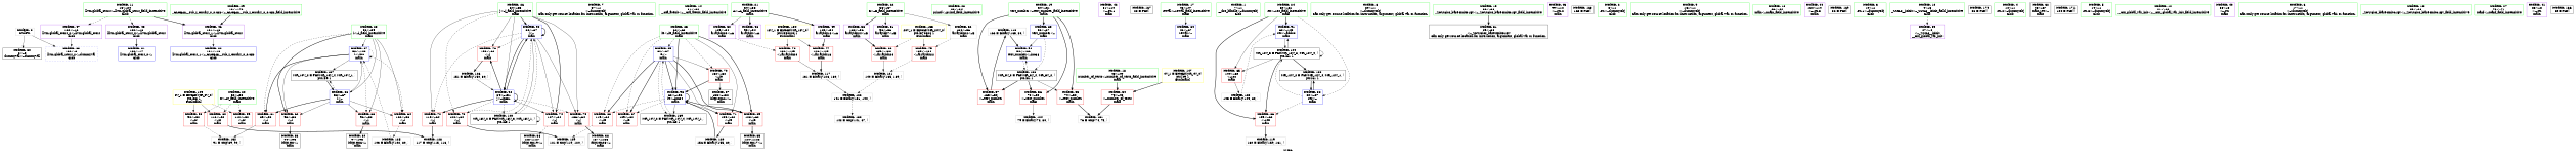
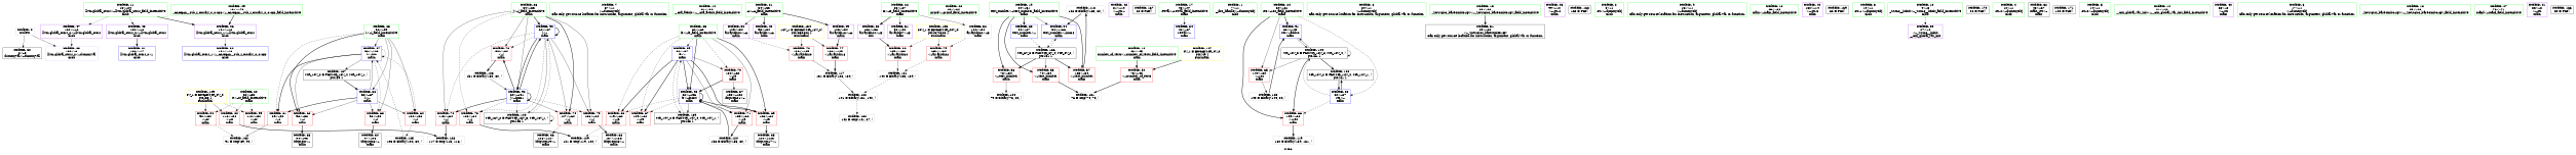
  digraph {
    label=SVFG
    node [color=green shape=record]
    edge [style=bold]
    n1 [color=grey label="{NodeID: 0\nNullPtr}"]
    n2 [color=black label="{NodeID: 30\n2\<--3\ndummyVal\<--dummyVal\n}"]
    n3 [color=blue label="{NodeID: 83\n182\<--3\nllvm.global_ctors_2\<--dummyVal\nGlob }" style=dotted]
    n4 [color=blue label="{NodeID: 90\n64\<--67\nj\<--\nmain\n}"]
    n5 [color=red label="{NodeID: 72\n115\<--64\n\<--j\nmain\n}"]
    n6 [color=red label="{NodeID: 73\n120\<--64\n\<--j\nmain\n}"]
    n7 [color=red label="{NodeID: 74\n127\<--64\n\<--j\nmain\n}"]
    n8 [color=red label="{NodeID: 75\n136\<--64\n\<--j\nmain\n}"]
    n9 [color=red label="{NodeID: 76\n150\<--64\n\<--j\nmain\n}"]
    n10 [color=blue label="{NodeID: 92\n64\<--151\nj\<--inc31\nmain\n}"]
    n11 [color=black label="{NodeID: 140\nMR_16V_2 = PHI(MR_16V_3, MR_16V_1, )\npts\{65 \}\n}"]
    n12 [color=grey label="{NodeID: 128\n117 = cmp(115, 116, )\n}"]
    n13 [color=grey label="{NodeID: 129\n121 = cmp(119, 120, )\n}"]
    n14 [color=black label="{NodeID: 36\n128\<--127\nidxprom19\<--\nmain\n}"]
    n15 [color=black label="{NodeID: 38\n137\<--136\nidxprom23\<--\nmain\n}"]
    n16 [color=grey label="{NodeID: 126\n151 = Binary(150, 80, )\n}"]
    n17 [label="{NodeID: 7\n67\<--1\n\<--dummyObj\nCan only get source location for instruction, argument, global var or function.}"]
    n18 [label="{NodeID: 14\n31\<--32\n__cxa_atexit\<--__cxa_atexit_field_insensitive\n}"]
    n19 [label="{NodeID: 21\n54\<--55\nA\<--A_field_insensitive\nmain\n}"]
    n20 [color=purple label="{NodeID: 48\n95\<--54\narrayidx\<--A\nmain\n}"]
    n21 [color=purple label="{NodeID: 49\n125\<--54\narrayidx18\<--A\nmain\n}"]
    n22 [color=purple label="{NodeID: 50\n129\<--54\narrayidx20\<--A\nmain\n}"]
    n23 [color=red label="{NodeID: 77\n126\<--125\n\<--arrayidx18\nmain\n}"]
    n24 [color=red label="{NodeID: 78\n130\<--129\n\<--arrayidx20\nmain\n}"]
    n25 [color=grey label="{NodeID: 117\n131 = Binary(126, 130, )\n}"]
    n26 [label="{NodeID: 28\n83\<--84\nprintf\<--printf_field_insensitive\n}"]
    n27 [color=grey label="{NodeID: 118\n166 = Binary(165, 80, )\n}"]
    n28 [color=blue label="{NodeID: 94\n50\<--166\ntest_number\<--inc38\nmain\n}"]
    n29 [color=black label="{NodeID: 136\nMR_6V_3 = PHI(MR_6V_4, MR_6V_2, )\npts\{51 \}\n}"]
    n30 [color=red label="{NodeID: 56\n78\<--50\n\<--test_number\nmain\n}"]
    n31 [color=red label="{NodeID: 57\n165\<--50\n\<--test_number\nmain\n}"]
    n32 [color=red label="{NodeID: 55\n74\<--50\n\<--test_number\nmain\n}"]
    n33 [color=black label="{NodeID: 35\n124\<--123\nidxprom17\<--\nmain\n}"]
    n34 [color=grey label="{NodeID: 125\n103 = Binary(102, 80, )\n}"]
    n35 [color=blue label="{NodeID: 87\n58\<--103\ni\<--inc\nmain\n}"]
    n36 [color=red label="{NodeID: 63\n96\<--58\n\<--i\nmain\n}"]
    n37 [color=red label="{NodeID: 64\n102\<--58\n\<--i\nmain\n}"]
    n38 [color=red label="{NodeID: 61\n89\<--58\n\<--i\nmain\n}"]
    n39 [color=red label="{NodeID: 62\n93\<--58\n\<--i\nmain\n}"]
    n40 [color=black label="{NodeID: 137\nMR_10V_2 = PHI(MR_10V_4, MR_10V_1, )\npts\{59 \}\n}"]
    n41 [color=black label="{NodeID: 34\n97\<--96\nidxprom6\<--\nmain\n}"]
    n42 [color=grey label="{NodeID: 132\n91 = cmp(89, 90, )\n}"]
    n43 [color=black label="{NodeID: 33\n94\<--93\nidxprom\<--\nmain\n}"]
    n44 [color=blue label="{NodeID: 86\n58\<--67\ni\<--\nmain\n}"]
    n45 [color=purple label="{NodeID: 42\n81\<--10\n\<--.str.1\nmain\n}"]
    n46 [color=grey label="{NodeID: 122\n141 = Binary(131, 140, )\n}"]
    n47 [color=black label="{NodeID: 139\nMR_14V_2 = PHI(MR_14V_4, MR_14V_1, )\npts\{63 \}\n}"]
    n48 [color=blue label="{NodeID: 89\n62\<--67\ni9\<--\nmain\n}"]
    n49 [color=red label="{NodeID: 70\n132\<--62\n\<--i9\nmain\n}"]
    n50 [color=red label="{NodeID: 71\n155\<--62\n\<--i9\nmain\n}"]
    n51 [color=blue label="{NodeID: 93\n62\<--156\ni9\<--inc34\nmain\n}"]
    n52 [color=red label="{NodeID: 67\n109\<--62\n\<--i9\nmain\n}"]
    n53 [color=red label="{NodeID: 68\n119\<--62\n\<--i9\nmain\n}"]
    n54 [color=red label="{NodeID: 69\n123\<--62\n\<--i9\nmain\n}"]
    n55 [color=black label="{NodeID: 37\n133\<--132\nidxprom21\<--\nmain\n}"]
    n56 [color=grey label="{NodeID: 120\n156 = Binary(155, 80, )\n}"]
    n57 [color=grey label="{NodeID: 124\n79 = Binary(78, 80, )\n}"]
    n58 [color=grey label="{NodeID: 130\n142 = cmp(141, 67, )\n}"]
    n59 [color=black label="{NodeID: 167\n28 = PHI()\n}"]
    n60 [color=blue label="{NodeID: 84\n46\<--67\nretval\<--\nmain\n}"]
    n61 [label="{NodeID: 1\n7\<--1\n__dso_handle\<--dummyObj\nGlob }"]
    n62 [color=blue label="{NodeID: 91\n60\<--145\nres\<--add28\nmain\n}"]
    n63 [color=black label="{NodeID: 144\nMR_12V_5 = PHI(MR_12V_8, MR_12V_4, )\npts\{61 \}\n}"]
    n64 [color=red label="{NodeID: 65\n144\<--60\n\<--res\nmain\n}"]
    n65 [color=red label="{NodeID: 66\n159\<--60\n\<--res\nmain\n}"]
    n66 [color=black label="{NodeID: 138\nMR_12V_2 = PHI(MR_12V_4, MR_12V_1, )\npts\{61 \}\n}"]
    n67 [color=grey label="{NodeID: 123\n145 = Binary(144, 80, )\n}"]
    n68 [color=grey label="{NodeID: 119\n160 = Binary(159, 161, )\n}"]
    n69 [color=blue label="{NodeID: 88\n60\<--67\nres\<--\nmain\n}"]
    n70 [label="{NodeID: 8\n80\<--1\n\<--dummyObj\nCan only get source location for instruction, argument, global var or function.}"]
    n71 [label="{NodeID: 15\n30\<--36\n_ZNSt8ios_base4InitD1Ev\<--_ZNSt8ios_base4InitD1Ev_field_insensitive\n}"]
    n72 [color=black label="{NodeID: 31\n29\<--30\n\<--_ZNSt8ios_base4InitD1Ev\nCan only get source location for instruction, argument, global var or function.}"]
    n73 [label="{NodeID: 22\n56\<--57\nB\<--B_field_insensitive\nmain\n}"]
    n74 [color=purple label="{NodeID: 51\n98\<--56\narrayidx7\<--B\nmain\n}"]
    n75 [color=grey label="{NodeID: 52\n134\<--56\narrayidx22\<--B\nmain\n}"]
-   n76 [color=purple label="{NodeID: 53\n138\<--56\narrayidx24\<--B\nmain\n}"]
+   n76 [color=purple label="{NodeID: 53\n138\<--56\narrayidx24\<--B\ndso\n}"]
    n77 [color=red label="{NodeID: 79\n135\<--134\n\<--arrayidx22\nmain\n}"]
    n78 [color=red label="{NodeID: 80\n139\<--138\n\<--arrayidx24\nmain\n}"]
    n79 [color=grey label="{NodeID: 121\n140 = Binary(135, 139, )\n}"]
    n80 [label="{NodeID: 29\n18\<--176\n_GLOBAL__sub_I_Onufry_0_0.cpp\<--_GLOBAL__sub_I_Onufry_0_0.cpp_field_insensitive\n}"]
    n81 [color=purple label="{NodeID: 46\n181\<--16\nllvm.global_ctors_1\<--llvm.global_ctors\nGlob }"]
    n82 [color=blue label="{NodeID: 82\n181\<--18\nllvm.global_ctors_1\<--_GLOBAL__sub_I_Onufry_0_0.cpp\nGlob }"]
    n83 [color=purple label="{NodeID: 43\n99\<--12\n\<--.str.2\nmain\n}"]
    n84 [color=yellow label="{NodeID: 147\n4V_1 = ENCHI(MR_4V_0)\npts\{49 \}\nFun[main]}" style=double]
    n85 [color=red label="{NodeID: 54\n75\<--48\n\<--number_of_tests\nmain\n}"]
    n86 [color=grey label="{NodeID: 131\n76 = cmp(74, 75, )\n}"]
    n87 [color=yellow label="{NodeID: 154\n18V_1 = ENCHI(MR_18V_0)\npts\{550000 \}\nFun[main]}" style=double]
    n88 [color=black label="{NodeID: 168\n163 = PHI()\n}"]
    n89 [color=blue label="{NodeID: 85\n50\<--67\ntest_number\<--\nmain\n}"]
    n90 [label="{NodeID: 2\n8\<--1\n.str\<--dummyObj\nGlob }"]
    n91 [label="{NodeID: 9\n161\<--1\n\<--dummyObj\nCan only get source location for instruction, argument, global var or function.}"]
    n92 [label="{NodeID: 16\n43\<--44\nmain\<--main_field_insensitive\n}"]
    n93 [label="{NodeID: 23\n58\<--59\ni\<--i_field_insensitive\nmain\n}"]
    n94 [color=purple label="{NodeID: 44\n162\<--14\n\<--.str.3\nmain\n}"]
    n95 [color=red label="{NodeID: 58\n90\<--52\n\<--N\nmain\n}"]
    n96 [color=yellow label="{NodeID: 155\n20V_1 = ENCHI(MR_20V_0)\npts\{570000 \}\nFun[main]}" style=double]
    n97 [color=black label="{NodeID: 169\n82 = PHI()\n}"]
    n98 [label="{NodeID: 3\n10\<--1\n.str.1\<--dummyObj\nGlob }"]
    n99 [label="{NodeID: 10\n4\<--6\n_ZStL8__ioinit\<--_ZStL8__ioinit_field_insensitive\nGlob }"]
    n100 [color=purple label="{NodeID: 39\n27\<--4\n\<--_ZStL8__ioinit\n__cxx_global_var_init\n}"]
    n101 [label="{NodeID: 17\n46\<--47\nretval\<--retval_field_insensitive\nmain\n}"]
    n102 [label="{NodeID: 24\n60\<--61\nres\<--res_field_insensitive\nmain\n}"]
    n103 [color=purple label="{NodeID: 45\n180\<--16\nllvm.global_ctors_0\<--llvm.global_ctors\nGlob }"]
    n104 [color=blue label="{NodeID: 81\n180\<--17\nllvm.global_ctors_0\<--\nGlob }"]
    n105 [color=red label="{NodeID: 59\n110\<--52\n\<--N\nmain\n}"]
    n106 [color=yellow label="{NodeID: 149\n8V_1 = ENCHI(MR_8V_0)\npts\{53 \}\nFun[main]}" style=double]
    n107 [color=red label="{NodeID: 60\n116\<--52\n\<--N\nmain\n}"]
    n108 [color=black label="{NodeID: 170\n86 = PHI()\n}"]
    n109 [label="{NodeID: 4\n12\<--1\n.str.2\<--dummyObj\nGlob }"]
    n110 [label="{NodeID: 11\n16\<--20\nllvm.global_ctors\<--llvm.global_ctors_field_insensitive\nGlob }"]
    n111 [color=purple label="{NodeID: 47\n182\<--16\nllvm.global_ctors_2\<--llvm.global_ctors\nGlob }"]
    n112 [label="{NodeID: 18\n48\<--49\nnumber_of_tests\<--number_of_tests_field_insensitive\nmain\n}"]
    n113 [label="{NodeID: 25\n62\<--63\ni9\<--i9_field_insensitive\nmain\n}"]
    n114 [color=black label="{NodeID: 32\n45\<--67\nmain_ret\<--\nmain\n}"]
    n115 [color=black label="{NodeID: 171\n100 = PHI()\n}"]
    n116 [label="{NodeID: 5\n14\<--1\n.str.3\<--dummyObj\nGlob }"]
    n117 [label="{NodeID: 12\n21\<--22\n__cxx_global_var_init\<--__cxx_global_var_init_field_insensitive\n}"]
    n118 [label="{NodeID: 19\n50\<--51\ntest_number\<--test_number_field_insensitive\nmain\n}"]
    n119 [label="{NodeID: 26\n64\<--65\nj\<--j_field_insensitive\nmain\n}"]
    n120 [color=purple label="{NodeID: 40\n68\<--8\n\<--.str\nmain\n}"]
    n121 [label="{NodeID: 6\n17\<--1\n\<--dummyObj\nCan only get source location for instruction, argument, global var or function.}"]
    n122 [label="{NodeID: 13\n25\<--26\n_ZNSt8ios_base4InitC1Ev\<--_ZNSt8ios_base4InitC1Ev_field_insensitive\n}"]
    n123 [label="{NodeID: 20\n52\<--53\nN\<--N_field_insensitive\nmain\n}"]
    n124 [label="{NodeID: 27\n70\<--71\nscanf\<--scanf_field_insensitive\n}"]
    n125 [color=purple label="{NodeID: 41\n85\<--8\n\<--.str\nmain\n}"]
    n126 [color=black label="{NodeID: 166\n69 = PHI()\n}"]
    n1 -> n2 [style=solid]
    n1 -> n3 [style=solid]
    n4 -> n4
    n4 -> n5 [style=dashed]
-   n6 -> n4 [style=dashed]
+   n4 -> n6 [style=dashed]
    n4 -> n7 [style=solid]
    n4 -> n8 [style=solid]
    n4 -> n9 [style=dashed]
    n4 -> n10
    n4 -> n11 [style=solid]
    n5 -> n12
    n6 -> n13
    n7 -> n14 [style=dashed]
    n8 -> n15
    n9 -> n16
    n10 -> n4
    n10 -> n5
    n10 -> n6 [style=dashed]
    n10 -> n7 [style=solid]
    n10 -> n8 [style=dashed]
    n10 -> n9
    n10 -> n10
    n10 -> n11 [style=dashed]
    n11 -> n4 [style=dashed]
    n11 -> n11 [style=solid]
    n16 -> n10 [style=solid]
    n19 -> n20
    n19 -> n21
    n19 -> n22 [style=solid]
    n21 -> n23
    n22 -> n24 [style=dashed]
    n23 -> n25
    n24 -> n25 [style=solid]
    n25 -> n46 [style=solid]
    n27 -> n28
    n28 -> n29 [style=dashed]
    n29 -> n28 [style=dashed]
    n29 -> n30
    n29 -> n31
    n29 -> n32 [style=solid]
    n30 -> n57 [style=solid]
    n31 -> n27
    n32 -> n86
    n34 -> n35 [style=dashed]
    n35 -> n35 [style=dashed]
    n35 -> n36 [style=dashed]
    n35 -> n37 [style=dashed]
    n35 -> n38
    n35 -> n39 [style=solid]
    n35 -> n40 [style=solid]
    n36 -> n41
    n37 -> n34 [style=dashed]
    n38 -> n42 [style=solid]
    n39 -> n43
    n40 -> n44
    n44 -> n35 [style=solid]
    n44 -> n36 [style=solid]
    n44 -> n37 [style=solid]
    n44 -> n38
    n44 -> n39 [style=solid]
-   n44 -> n40 [style=dashed]
    n46 -> n58 [style=dashed]
    n47 -> n48 [style=dashed]
    n48 -> n47 [style=dashed]
    n48 -> n49 [style=solid]
    n48 -> n50 [style=solid]
    n48 -> n51
    n48 -> n52
    n48 -> n53
    n48 -> n54
    n49 -> n51
    n49 -> n55 [style=solid]
    n50 -> n56
    n51 -> n47 [style=solid]
    n51 -> n50 [style=solid]
    n51 -> n51
    n51 -> n52 [style=dashed]
    n51 -> n53 [style=dashed]
    n51 -> n54
    n53 -> n13 [style=dashed]
    n54 -> n33
    n56 -> n51
    n62 -> n63 [style=solid]
    n63 -> n62 [style=solid]
    n63 -> n63 [style=solid]
    n63 -> n64 [style=solid]
    n63 -> n65
    n63 -> n66
    n64 -> n67 [style=solid]
    n65 -> n68
    n66 -> n69
-   n67 -> n62 [style=dashed]
+   n67 -> n62
    n69 -> n63 [style=dashed]
    n69 -> n65 [style=dashed]
    n69 -> n66
    n71 -> n72
    n73 -> n74 [style=solid]
    n73 -> n75 [style=solid]
    n73 -> n76
    n75 -> n77 [style=dashed]
    n76 -> n78
    n77 -> n79 [style=dashed]
    n78 -> n79 [style=solid]
    n79 -> n46 [style=dashed]
    n80 -> n81
    n81 -> n82 [style=solid]
    n84 -> n85
    n85 -> n86
    n87 -> n23 [style=solid]
    n87 -> n24 [style=solid]
    n89 -> n29 [style=dashed]
    n93 -> n35 [style=solid]
    n93 -> n36 [style=solid]
    n93 -> n37 [style=solid]
    n93 -> n38 [style=dashed]
    n93 -> n39
    n93 -> n44 [style=solid]
    n95 -> n42 [style=dashed]
    n96 -> n77 [style=solid]
    n96 -> n78 [style=dashed]
    n99 -> n100 [style=dashed]
    n101 -> n60 [style=solid]
    n102 -> n62
    n102 -> n64 [style=solid]
    n102 -> n65
    n102 -> n69 [style=dashed]
    n103 -> n104
    n106 -> n95 [style=solid]
    n106 -> n105 [style=dashed]
    n106 -> n107 [style=solid]
    n107 -> n12
    n110 -> n81
    n110 -> n103 [style=dashed]
    n110 -> n111 [style=dashed]
    n111 -> n3 [style=solid]
    n112 -> n85
    n113 -> n48 [style=dashed]
    n113 -> n49 [style=dashed]
    n113 -> n50 [style=solid]
    n113 -> n51
    n113 -> n52 [style=dashed]
    n113 -> n53 [style=dashed]
    n113 -> n54
-   n89 -> n28 [style=solid]
+   n118 -> n28 [style=solid]
    n118 -> n30
    n118 -> n31
    n118 -> n32
    n118 -> n89
    n119 -> n4
    n119 -> n5 [style=solid]
    n119 -> n6 [style=dashed]
    n119 -> n7
    n119 -> n8 [style=solid]
    n119 -> n9 [style=solid]
    n119 -> n10 [style=solid]
    n123 -> n95 [style=dashed]
    n123 -> n105 [style=dashed]
    n123 -> n107 [style=dashed]
  }
